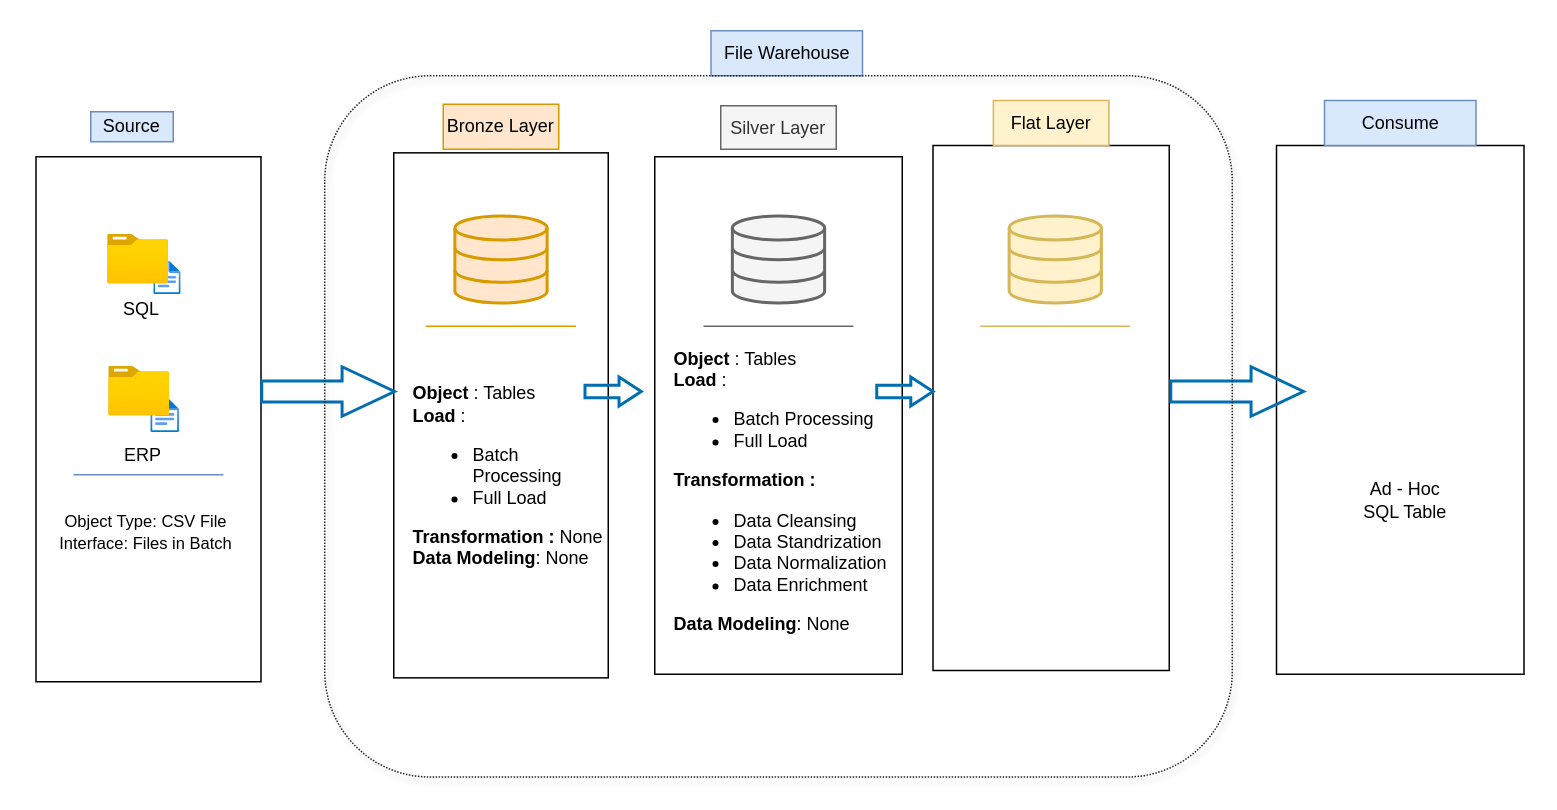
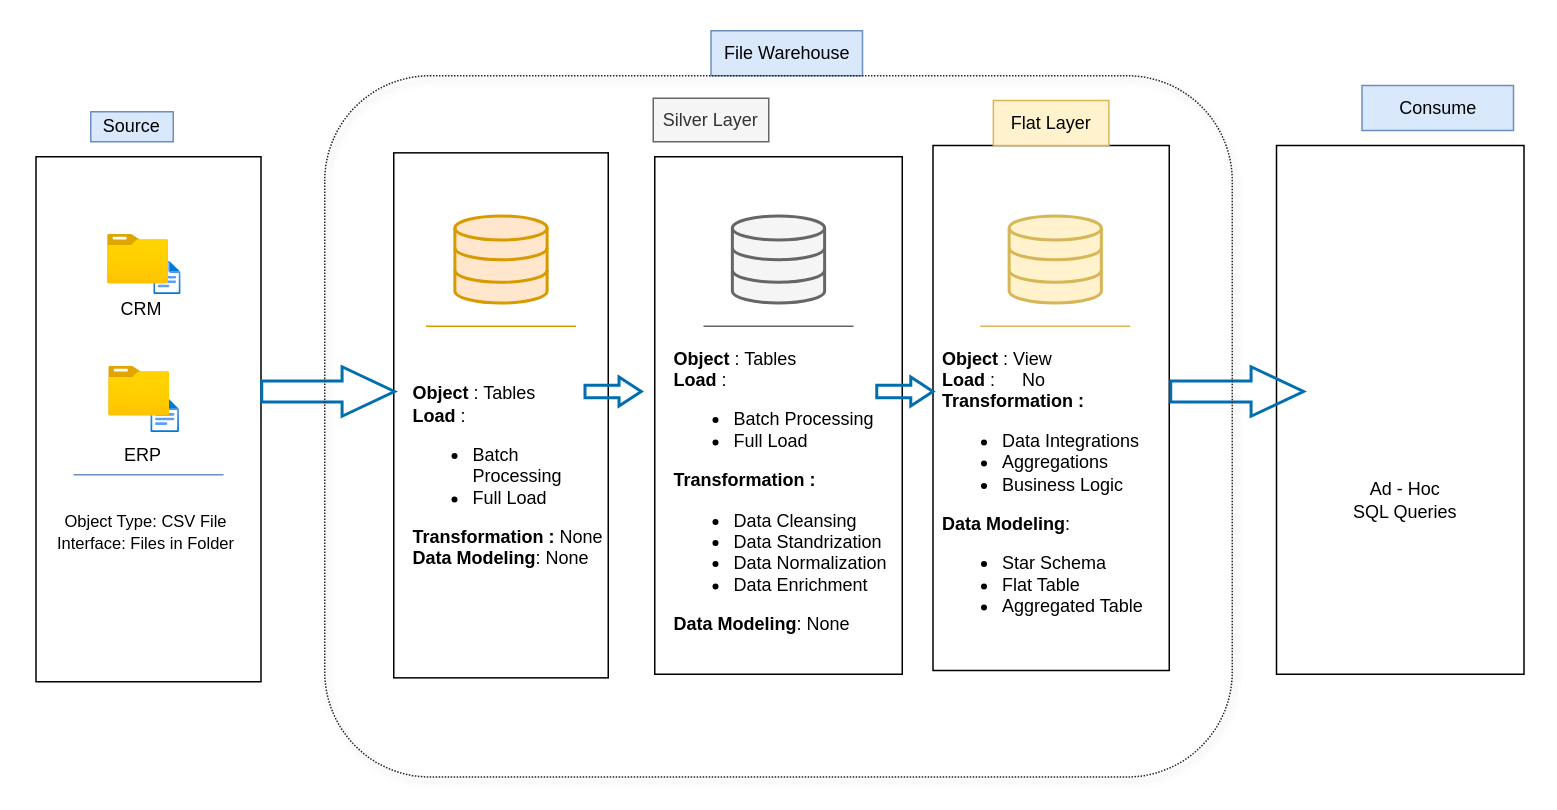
  <mxCell id="0" />
  <mxCell id="1" parent="0" />
  <mxCell id="2" value="" style="rounded=0;whiteSpace=wrap;html=1;align=center;fillColor=default;" parent="1" vertex="1"><mxGeometry x="23.5" y="104" width="150" height="350" as="geometry" /></mxCell>
  <mxCell id="3" value="Source" style="text;html=1;align=center;verticalAlign=middle;whiteSpace=wrap;rounded=0;fillColor=#dae8fc;strokeColor=#6c8ebf;" parent="1" vertex="1"><mxGeometry x="60" y="74" width="55" height="20" as="geometry" /></mxCell>
  <mxCell id="4" value="" style="rounded=0;whiteSpace=wrap;html=1;align=center;" parent="1" vertex="1"><mxGeometry x="262" y="101.4" width="143" height="350" as="geometry" /></mxCell>
- <mxCell id="5" value="Bronze Layer" style="text;html=1;align=center;verticalAlign=middle;whiteSpace=wrap;rounded=0;fillColor=#ffe6cc;strokeColor=#d79b00;" parent="1" vertex="1"><mxGeometry x="295" y="69" width="77" height="30" as="geometry" /></mxCell>
  <mxCell id="6" value="" style="rounded=0;whiteSpace=wrap;html=1;align=center;" parent="1" vertex="1"><mxGeometry x="436" y="104" width="165" height="345" as="geometry" /></mxCell>
- <mxCell id="7" value="Silver Layer" style="text;html=1;align=center;verticalAlign=middle;whiteSpace=wrap;rounded=0;fillColor=#f5f5f5;strokeColor=#666666;fontColor=#333333;" parent="1" vertex="1"><mxGeometry x="480" y="70" width="77" height="29" as="geometry" /></mxCell>
+ <mxCell id="7" value="Silver Layer" style="text;html=1;align=center;verticalAlign=middle;whiteSpace=wrap;rounded=0;fillColor=#f5f5f5;strokeColor=#666666;fontColor=#333333;" parent="1" vertex="1"><mxGeometry x="435" y="65" width="77" height="29" as="geometry" /></mxCell>
  <mxCell id="8" value="" style="rounded=0;whiteSpace=wrap;html=1;align=center;" parent="1" vertex="1"><mxGeometry x="621.5" y="96.5" width="157.5" height="350" as="geometry" /></mxCell>
  <mxCell id="9" value="Flat Layer" style="text;html=1;align=center;verticalAlign=middle;whiteSpace=wrap;rounded=0;fillColor=#fff2cc;strokeColor=#d6b656;" parent="1" vertex="1"><mxGeometry x="661.75" y="66.5" width="77" height="30" as="geometry" /></mxCell>
  <mxCell id="10" value="" style="rounded=0;whiteSpace=wrap;html=1;" parent="1" vertex="1"><mxGeometry x="850.5" y="96.5" width="165" height="352.5" as="geometry" /></mxCell>
  <mxCell id="11" value="File Warehouse" style="text;html=1;align=center;verticalAlign=middle;whiteSpace=wrap;rounded=0;fillColor=#dae8fc;strokeColor=#6c8ebf;" parent="1" vertex="1"><mxGeometry x="473.5" y="20" width="101" height="30" as="geometry" /></mxCell>
- <mxCell id="12" value="Consume" style="text;html=1;align=center;verticalAlign=middle;whiteSpace=wrap;rounded=0;fillColor=#dae8fc;strokeColor=#6c8ebf;" parent="1" vertex="1"><mxGeometry x="882.5" y="66.5" width="101" height="30" as="geometry" /></mxCell>
+ <mxCell id="12" value="Consume" style="text;html=1;align=center;verticalAlign=middle;whiteSpace=wrap;rounded=0;fillColor=#dae8fc;strokeColor=#6c8ebf;" parent="1" vertex="1"><mxGeometry x="907.5" y="56.5" width="101" height="30" as="geometry" /></mxCell>
  <mxCell id="13" value="" style="aspect=fixed;html=1;align=center;fontSize=12;image=img/lib/azure2/general/File.svg;shape=image;labelBackgroundColor=default;verticalAlign=top;verticalLabelPosition=bottom;points=[];" parent="1" vertex="1"><mxGeometry x="97.74" y="174" width="27.11" height="22" as="geometry" /></mxCell>
  <mxCell id="14" value="" style="image;aspect=fixed;html=1;points=[];align=center;fontSize=12;image=img/lib/azure2/general/Folder_Blank.svg;" parent="1" vertex="1"><mxGeometry x="71.4" y="156" width="40.66" height="33" as="geometry" /></mxCell>
  <mxCell id="15" value="" style="aspect=fixed;html=1;align=center;fontSize=12;image=img/lib/azure2/general/File.svg;shape=image;labelBackgroundColor=default;verticalAlign=top;verticalLabelPosition=bottom;points=[];" parent="1" vertex="1"><mxGeometry x="95.52" y="264.8" width="28.59" height="23.2" as="geometry" /></mxCell>
  <mxCell id="16" value="" style="image;aspect=fixed;html=1;points=[];align=center;fontSize=12;image=img/lib/azure2/general/Folder_Blank.svg;" parent="1" vertex="1"><mxGeometry x="72.14" y="244" width="40.66" height="33" as="geometry" /></mxCell>
- <mxCell id="17" value="SQL" style="text;html=1;align=center;verticalAlign=middle;whiteSpace=wrap;rounded=0;" parent="1" vertex="1"><mxGeometry x="64.11" y="190.5" width="60" height="30" as="geometry" /></mxCell>
+ <mxCell id="17" value="CRM" style="text;html=1;align=center;verticalAlign=middle;whiteSpace=wrap;rounded=0;" parent="1" vertex="1"><mxGeometry x="64.11" y="190.5" width="60" height="30" as="geometry" /></mxCell>
  <mxCell id="18" value="ERP" style="text;html=1;align=center;verticalAlign=middle;whiteSpace=wrap;rounded=0;" parent="1" vertex="1"><mxGeometry x="64.85" y="288" width="60" height="30" as="geometry" /></mxCell>
  <mxCell id="19" value="" style="verticalLabelPosition=bottom;shadow=0;dashed=0;align=center;html=1;verticalAlign=top;strokeWidth=1;shape=mxgraph.mockup.markup.line;strokeColor=#6c8ebf;fillColor=#dae8fc;" parent="1" vertex="1"><mxGeometry x="48.5" y="306" width="100" height="20" as="geometry" /></mxCell>
- <mxCell id="20" value="&lt;font style=&quot;font-size: 11px;&quot;&gt;Object Type: CSV File&lt;/font&gt;&lt;div&gt;&lt;font style=&quot;font-size: 11px;&quot;&gt;Interface: Files in Batch&lt;/font&gt;&lt;/div&gt;" style="text;html=1;align=center;verticalAlign=middle;whiteSpace=wrap;rounded=0;" parent="1" vertex="1"><mxGeometry y="339" width="154" height="30" as="geometry" x="20" /></mxCell>
+ <mxCell id="20" value="&lt;font style=&quot;font-size: 11px;&quot;&gt;Object Type: CSV File&lt;/font&gt;&lt;div&gt;&lt;font style=&quot;font-size: 11px;&quot;&gt;Interface: Files in Folder&lt;/font&gt;&lt;/div&gt;" style="text;html=1;align=center;verticalAlign=middle;whiteSpace=wrap;rounded=0;" parent="1" vertex="1"><mxGeometry y="339" width="154" height="30" as="geometry" x="20" /></mxCell>
  <mxCell id="21" value="" style="html=1;verticalLabelPosition=bottom;align=center;labelBackgroundColor=#ffffff;verticalAlign=top;strokeWidth=2;strokeColor=#d79b00;shadow=0;dashed=0;shape=mxgraph.ios7.icons.data;fillColor=#ffe6cc;" parent="1" vertex="1"><mxGeometry x="302.75" y="143.45" width="61.5" height="58.1" as="geometry" /></mxCell>
  <mxCell id="22" value="" style="html=1;verticalLabelPosition=bottom;align=center;labelBackgroundColor=#ffffff;verticalAlign=top;strokeWidth=2;strokeColor=#666666;shadow=0;dashed=0;shape=mxgraph.ios7.icons.data;fillColor=#f5f5f5;fontColor=#333333;" parent="1" vertex="1"><mxGeometry x="487.75" y="143.45" width="61.5" height="58.1" as="geometry" /></mxCell>
  <mxCell id="23" value="" style="html=1;verticalLabelPosition=bottom;align=center;labelBackgroundColor=#ffffff;verticalAlign=top;strokeWidth=2;strokeColor=#d6b656;shadow=0;dashed=0;shape=mxgraph.ios7.icons.data;fillColor=#fff2cc;" parent="1" vertex="1"><mxGeometry x="672.25" y="143.45" width="61.5" height="58.1" as="geometry" /></mxCell>
  <mxCell id="24" value="" style="verticalLabelPosition=bottom;shadow=0;dashed=0;align=center;html=1;verticalAlign=top;strokeWidth=1;shape=mxgraph.mockup.markup.line;strokeColor=#666666;fillColor=#f5f5f5;fontColor=#333333;" parent="1" vertex="1"><mxGeometry x="468.5" y="207" width="100" height="20" as="geometry" /></mxCell>
  <mxCell id="25" value="" style="verticalLabelPosition=bottom;shadow=0;dashed=0;align=center;html=1;verticalAlign=top;strokeWidth=1;shape=mxgraph.mockup.markup.line;strokeColor=#d79b00;fillColor=#ffe6cc;" parent="1" vertex="1"><mxGeometry x="283.5" y="207" width="100" height="20" as="geometry" /></mxCell>
  <mxCell id="26" value="" style="verticalLabelPosition=bottom;shadow=0;dashed=0;align=center;html=1;verticalAlign=top;strokeWidth=1;shape=mxgraph.mockup.markup.line;strokeColor=#d6b656;fillColor=#fff2cc;" parent="1" vertex="1"><mxGeometry x="653" y="207" width="100" height="20" as="geometry" /></mxCell>
  <mxCell id="27" value="&lt;b&gt;Object &lt;/b&gt;: Tables&lt;div&gt;&lt;b&gt;Load &lt;/b&gt;:&lt;/div&gt;&lt;div&gt;&lt;ul&gt;&lt;li&gt;Batch Processing&lt;/li&gt;&lt;li&gt;Full Load&lt;/li&gt;&lt;/ul&gt;&lt;div&gt;&lt;b&gt;Transformation : &lt;/b&gt;None&lt;/div&gt;&lt;/div&gt;&lt;div&gt;&lt;b&gt;Data Modeling&lt;/b&gt;: None&lt;/div&gt;" style="text;html=1;align=left;verticalAlign=middle;whiteSpace=wrap;rounded=0;" parent="1" vertex="1"><mxGeometry x="273" y="227" width="132" height="179.6" as="geometry" /></mxCell>
  <mxCell id="28" value="&lt;b&gt;Object &lt;/b&gt;: Tables&lt;div&gt;&lt;b&gt;Load &lt;/b&gt;:&lt;/div&gt;&lt;div&gt;&lt;ul&gt;&lt;li&gt;Batch Processing&lt;/li&gt;&lt;li&gt;Full Load&lt;/li&gt;&lt;/ul&gt;&lt;div&gt;&lt;b&gt;Transformation :&amp;nbsp;&lt;/b&gt;&lt;/div&gt;&lt;/div&gt;&lt;div&gt;&lt;ul&gt;&lt;li&gt;Data Cleansing&lt;/li&gt;&lt;li&gt;Data Standrization&lt;/li&gt;&lt;li&gt;Data Normalization&lt;/li&gt;&lt;li&gt;Data Enrichment&lt;/li&gt;&lt;/ul&gt;&lt;/div&gt;&lt;div&gt;&lt;b&gt;Data Modeling&lt;/b&gt;: None&lt;/div&gt;" style="text;html=1;align=left;verticalAlign=middle;whiteSpace=wrap;rounded=0;" parent="1" vertex="1"><mxGeometry x="447" y="227" width="154" height="200" as="geometry" /></mxCell>
+ <mxCell id="29" value="&lt;b&gt;Object &lt;/b&gt;: View&lt;div&gt;&lt;b&gt;Load &lt;/b&gt;:&lt;span style=&quot;white-space: pre;&quot;&gt;&#09;&lt;/span&gt;No&lt;/div&gt;&lt;div&gt;&lt;b style=&quot;background-color: transparent; color: light-dark(rgb(0, 0, 0), rgb(255, 255, 255));&quot;&gt;Transformation :&amp;nbsp;&lt;/b&gt;&lt;/div&gt;&lt;div&gt;&lt;ul&gt;&lt;li&gt;Data Integrations&lt;/li&gt;&lt;li&gt;Aggregations&lt;/li&gt;&lt;li&gt;Business Logic&lt;/li&gt;&lt;/ul&gt;&lt;/div&gt;&lt;div&gt;&lt;b&gt;Data Modeling&lt;/b&gt;:&amp;nbsp;&lt;/div&gt;&lt;div&gt;&lt;ul&gt;&lt;li&gt;Star Schema&lt;/li&gt;&lt;li&gt;Flat Table&lt;/li&gt;&lt;li&gt;Aggregated Table&lt;/li&gt;&lt;/ul&gt;&lt;/div&gt;" style="text;html=1;align=left;verticalAlign=middle;whiteSpace=wrap;rounded=0;" parent="1" vertex="1"><mxGeometry x="626" y="227" width="154" height="200" as="geometry" /></mxCell>
  <mxCell id="30" value="" style="shape=mxgraph.arrows.arrow_right;html=1;verticalLabelPosition=bottom;verticalAlign=top;strokeWidth=2;strokeColor=#006EAF;fillColor=none;fontColor=#ffffff;" parent="1" vertex="1"><mxGeometry x="174" y="244" width="88.5" height="33" as="geometry" /></mxCell>
  <mxCell id="31" value="" style="shape=mxgraph.arrows.arrow_right;html=1;verticalLabelPosition=bottom;verticalAlign=top;strokeWidth=2;strokeColor=#006EAF;fillColor=none;fontColor=#ffffff;" parent="1" vertex="1"><mxGeometry x="780" y="244" width="88.5" height="33" as="geometry" /></mxCell>
  <mxCell id="32" value="" style="shape=mxgraph.arrows.arrow_right;html=1;verticalLabelPosition=bottom;verticalAlign=top;strokeWidth=2;strokeColor=#006EAF;fillColor=none;fontColor=#ffffff;" parent="1" vertex="1"><mxGeometry x="389.5" y="250.9" width="37.5" height="19.2" as="geometry" /></mxCell>
  <mxCell id="33" value="" style="shape=mxgraph.arrows.arrow_right;html=1;verticalLabelPosition=bottom;verticalAlign=top;strokeWidth=2;strokeColor=#006EAF;fillColor=none;fontColor=#ffffff;" parent="1" vertex="1"><mxGeometry x="584" y="250.9" width="37.5" height="19.2" as="geometry" /></mxCell>
  <mxCell id="34" value="" style="image;aspect=fixed;html=1;points=[];align=center;fontSize=12;image=img/lib/azure2/power_platform/PowerBI.svg;strokeWidth=1;imageBackground=none;" parent="1" vertex="1"><mxGeometry x="910.87" y="137" width="44.25" height="59" as="geometry" /></mxCell>
  <mxCell id="35" value="" style="shape=image;html=1;verticalAlign=top;verticalLabelPosition=bottom;labelBackgroundColor=#ffffff;imageAspect=0;aspect=fixed;image=https://cdn4.iconfinder.com/data/icons/success-filloutline/64/chart-analysis-analytics-data_analytics-pie_1-128.png" parent="1" vertex="1"><mxGeometry x="910.87" y="270.1" width="51" height="51" as="geometry" /></mxCell>
- <mxCell id="36" value="Ad - Hoc&lt;div&gt;SQL Table&lt;/div&gt;" style="text;html=1;align=center;verticalAlign=middle;whiteSpace=wrap;rounded=0;" parent="1" vertex="1"><mxGeometry x="887.8" y="318" width="97.13" height="30" as="geometry" /></mxCell>
+ <mxCell id="36" value="Ad - Hoc&lt;div&gt;SQL Queries&lt;/div&gt;" style="text;html=1;align=center;verticalAlign=middle;whiteSpace=wrap;rounded=0;" parent="1" vertex="1"><mxGeometry x="887.8" y="318" width="97.13" height="30" as="geometry" /></mxCell>
  <mxCell id="37" value="" style="rounded=1;whiteSpace=wrap;html=1;fillColor=none;dashed=1;dashPattern=1 1;strokeColor=#242424;shadow=1;" parent="1" vertex="1"><mxGeometry x="216" y="50" width="605" height="467.5" as="geometry" /></mxCell>
